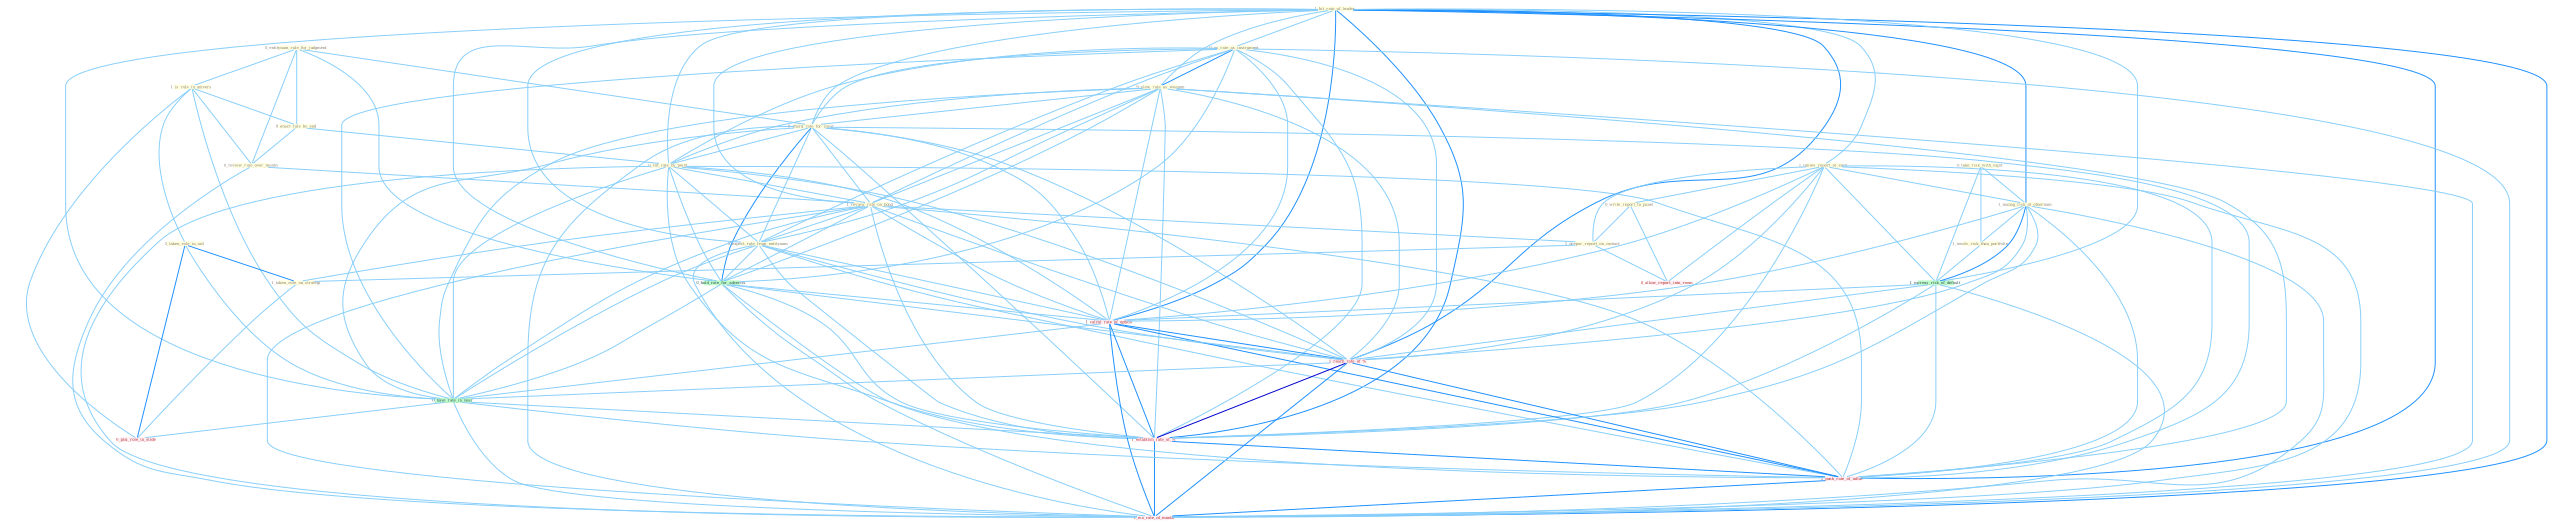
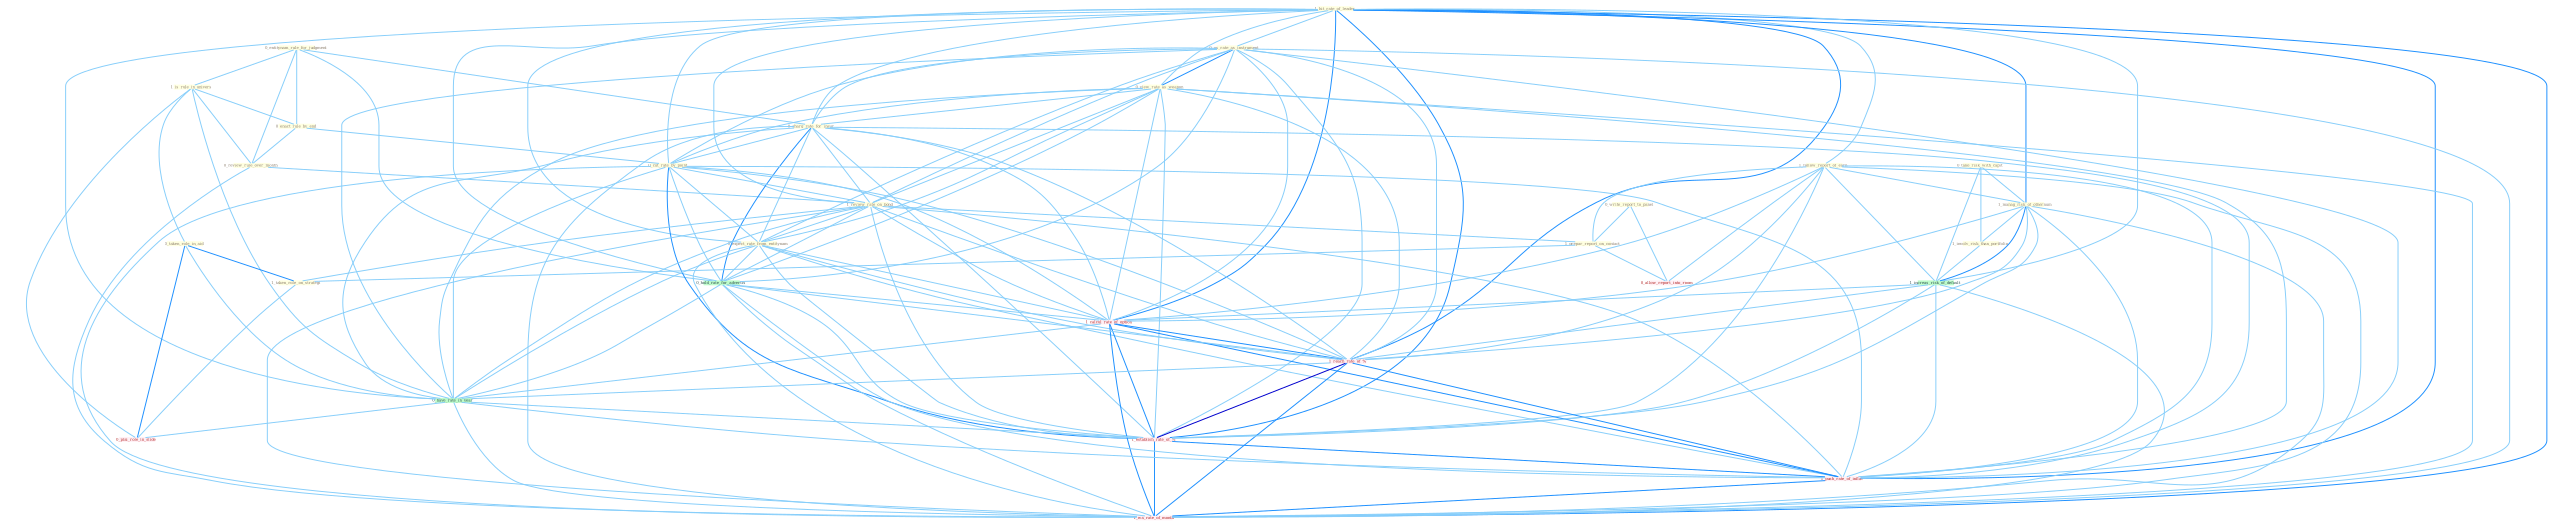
  graph {
    node [color="#ffffe0" fixedsize=true fontcolor="#8b7d6b" fontsize=4 shape=polygon style=filled]
    edge [color="#87cefa" w=1]
    "0_entitynam_rule_for_judgment " [height=.06 width=.5]
    "1_hit_rate_of_leader " [height=.06 width=.5]
    "0_take_risk_with_capit " [height=.06 width=.5]
    "1_is_rule_in_univers " [height=.06 width=.5]
    "0_us_rate_as_instrument " [height=.06 width=.5]
    "1_follow_report_of_earn " [height=.06 width=.5]
-   "0_view_rate_as_weapon " [height=.06 width=.5 label="9_view_rate_as_weapon"]
+   "0_view_rate_as_weapon " [height=.06 width=.5]
    "0_enact_rule_by_end " [height=.06 width=.5]
    "1_manag_risk_of_othernum " [height=.06 width=.5]
    "0_review_rule_over_month " [height=.06 width=.5]
    "0_charg_rate_for_insur " [height=.06 width=.5]
    "1_involv_risk_than_portfolio " [height=.06 width=.5]
    "0_cut_rate_by_point " [height=.06 width=.5]
    "1_review_rate_on_bond " [height=.06 width=.5]
    "0_taken_role_in_aid " [height=.06 width=.5]
    "0_write_report_to_panel " [height=.06 width=.5]
    "1_prepar_report_on_contact " [height=.06 width=.5]
    "1_taken_role_on_strategi " [height=.06 width=.5]
    "0_expect_rate_from_entitynam " [height=.06 width=.5]
    "0_allow_report_into_room " [color="#fff0f5" fontcolor="#b22222" height=.06 width=.5]
    "1_calcul_rate_of_option " [color="#fff0f5" fontcolor="#b22222" height=.06 width=.5]
    "1_reach_rate_of_% " [color="#fff0f5" fontcolor="#b22222" height=.06 width=.5]
    "1_establish_rate_of_% " [color="#fff0f5" fontcolor="#b22222" height=.06 width=.5]
    "0_plai_role_in_slide " [color="#fff0f5" fontcolor="#b22222" height=.06 width=.5]
    "1_push_rate_of_inflat " [color="#fff0f5" fontcolor="#b22222" height=.06 width=.5]
    "1_wa_rate_of_month " [color="#fff0f5" fontcolor="#b22222" height=.06 width=.5]
    "0_hold_rate_for_advertis " [color="#BDFCC9" fontcolor="#2f4f4f" height=.06 width=.5]
    "1_increas_risk_of_default " [color="#BDFCC9" fontcolor="#2f4f4f" height=.06 width=.5]
    "0_have_rate_in_year " [color="#BDFCC9" fontcolor="#2f4f4f" height=.06 width=.5]
    subgraph sub_1 {
      "0_entitynam_rule_for_judgment "
      "1_hit_rate_of_leader "
      "0_take_risk_with_capit "
      "1_is_rule_in_univers "
      "0_us_rate_as_instrument "
      "1_follow_report_of_earn "
      "0_view_rate_as_weapon "
      "0_enact_rule_by_end "
      "1_manag_risk_of_othernum "
      "0_review_rule_over_month "
      "0_charg_rate_for_insur "
      "1_involv_risk_than_portfolio "
      "0_cut_rate_by_point "
      "1_review_rate_on_bond "
      "0_taken_role_in_aid "
      "0_write_report_to_panel "
      "1_prepar_report_on_contact "
      "1_taken_role_on_strategi "
      "0_expect_rate_from_entitynam "
    }
    subgraph sub_2 {
      "0_allow_report_into_room "
      "1_calcul_rate_of_option "
      "1_reach_rate_of_% "
      "1_establish_rate_of_% "
      "0_plai_role_in_slide "
      "1_push_rate_of_inflat "
      "1_wa_rate_of_month "
    }
    "0_entitynam_rule_for_judgment " -- "1_is_rule_in_univers "
    "0_entitynam_rule_for_judgment " -- "0_enact_rule_by_end "
    "0_entitynam_rule_for_judgment " -- "0_review_rule_over_month "
    "0_entitynam_rule_for_judgment " -- "0_charg_rate_for_insur "
    "0_entitynam_rule_for_judgment " -- "0_hold_rate_for_advertis "
    "1_hit_rate_of_leader " -- "0_us_rate_as_instrument "
    "1_hit_rate_of_leader " -- "1_follow_report_of_earn "
    "1_hit_rate_of_leader " -- "0_view_rate_as_weapon "
    "1_hit_rate_of_leader " -- "1_manag_risk_of_othernum " [color="#1e90ff"]
    "1_hit_rate_of_leader " -- "0_charg_rate_for_insur "
    "1_hit_rate_of_leader " -- "0_cut_rate_by_point "
    "1_hit_rate_of_leader " -- "1_review_rate_on_bond "
    "1_hit_rate_of_leader " -- "0_expect_rate_from_entitynam "
    "1_hit_rate_of_leader " -- "1_calcul_rate_of_option " [color="#1e90ff" w=2]
    "1_hit_rate_of_leader " -- "1_reach_rate_of_% " [color="#1e90ff" w=2]
    "1_hit_rate_of_leader " -- "1_establish_rate_of_% " [color="#1e90ff" w=2]
    "1_hit_rate_of_leader " -- "1_push_rate_of_inflat " [color="#1e90ff" w=2]
    "1_hit_rate_of_leader " -- "1_wa_rate_of_month " [color="#1e90ff" w=2]
    "1_hit_rate_of_leader " -- "0_hold_rate_for_advertis "
    "1_hit_rate_of_leader " -- "1_increas_risk_of_default "
    "1_hit_rate_of_leader " -- "0_have_rate_in_year "
    "0_take_risk_with_capit " -- "1_manag_risk_of_othernum "
    "0_take_risk_with_capit " -- "1_involv_risk_than_portfolio "
    "0_take_risk_with_capit " -- "1_increas_risk_of_default "
    "1_is_rule_in_univers " -- "0_enact_rule_by_end "
    "1_is_rule_in_univers " -- "0_review_rule_over_month "
    "1_is_rule_in_univers " -- "0_taken_role_in_aid "
    "1_is_rule_in_univers " -- "0_plai_role_in_slide "
    "1_is_rule_in_univers " -- "0_have_rate_in_year "
    "0_us_rate_as_instrument " -- "0_view_rate_as_weapon " [color="#1e90ff" w=2]
    "0_us_rate_as_instrument " -- "0_charg_rate_for_insur "
    "0_us_rate_as_instrument " -- "0_cut_rate_by_point "
    "0_us_rate_as_instrument " -- "1_review_rate_on_bond "
    "0_us_rate_as_instrument " -- "0_expect_rate_from_entitynam "
    "0_us_rate_as_instrument " -- "1_calcul_rate_of_option "
    "0_us_rate_as_instrument " -- "1_reach_rate_of_% "
    "0_us_rate_as_instrument " -- "1_establish_rate_of_% "
+   "0_us_rate_as_instrument " -- "1_push_rate_of_inflat "
    "0_us_rate_as_instrument " -- "1_wa_rate_of_month "
    "0_us_rate_as_instrument " -- "0_hold_rate_for_advertis "
    "0_us_rate_as_instrument " -- "0_have_rate_in_year "
    "1_follow_report_of_earn " -- "1_manag_risk_of_othernum "
-   "1_follow_report_of_earn " -- "0_write_report_to_panel "
    "1_follow_report_of_earn " -- "1_prepar_report_on_contact "
    "1_follow_report_of_earn " -- "0_allow_report_into_room "
    "1_follow_report_of_earn " -- "1_calcul_rate_of_option "
    "1_follow_report_of_earn " -- "1_reach_rate_of_% "
    "1_follow_report_of_earn " -- "1_establish_rate_of_% "
    "1_follow_report_of_earn " -- "1_push_rate_of_inflat "
    "1_follow_report_of_earn " -- "1_wa_rate_of_month "
    "1_follow_report_of_earn " -- "1_increas_risk_of_default "
    "0_view_rate_as_weapon " -- "0_charg_rate_for_insur "
    "0_view_rate_as_weapon " -- "0_cut_rate_by_point "
    "0_view_rate_as_weapon " -- "1_review_rate_on_bond "
    "0_view_rate_as_weapon " -- "0_expect_rate_from_entitynam "
    "0_view_rate_as_weapon " -- "1_calcul_rate_of_option "
    "0_view_rate_as_weapon " -- "1_reach_rate_of_% "
    "0_view_rate_as_weapon " -- "1_establish_rate_of_% "
    "0_view_rate_as_weapon " -- "1_push_rate_of_inflat "
    "0_view_rate_as_weapon " -- "1_wa_rate_of_month "
    "0_view_rate_as_weapon " -- "0_hold_rate_for_advertis "
    "0_view_rate_as_weapon " -- "0_have_rate_in_year "
    "0_enact_rule_by_end " -- "0_review_rule_over_month "
    "0_enact_rule_by_end " -- "0_cut_rate_by_point "
    "1_manag_risk_of_othernum " -- "1_involv_risk_than_portfolio "
    "1_manag_risk_of_othernum " -- "1_calcul_rate_of_option "
    "1_manag_risk_of_othernum " -- "1_reach_rate_of_% "
    "1_manag_risk_of_othernum " -- "1_establish_rate_of_% "
    "1_manag_risk_of_othernum " -- "1_push_rate_of_inflat "
    "1_manag_risk_of_othernum " -- "1_wa_rate_of_month "
    "1_manag_risk_of_othernum " -- "1_increas_risk_of_default " [color="#1e90ff" w=2]
    "0_review_rule_over_month " -- "1_review_rate_on_bond "
    "0_review_rule_over_month " -- "1_wa_rate_of_month "
    "0_charg_rate_for_insur " -- "0_cut_rate_by_point "
    "0_charg_rate_for_insur " -- "1_review_rate_on_bond "
    "0_charg_rate_for_insur " -- "0_expect_rate_from_entitynam "
    "0_charg_rate_for_insur " -- "1_calcul_rate_of_option "
    "0_charg_rate_for_insur " -- "1_reach_rate_of_% "
    "0_charg_rate_for_insur " -- "1_establish_rate_of_% "
    "0_charg_rate_for_insur " -- "1_push_rate_of_inflat "
    "0_charg_rate_for_insur " -- "1_wa_rate_of_month "
    "0_charg_rate_for_insur " -- "0_hold_rate_for_advertis " [color="#1e90ff" w=2]
    "0_charg_rate_for_insur " -- "0_have_rate_in_year "
    "1_involv_risk_than_portfolio " -- "1_increas_risk_of_default "
    "0_cut_rate_by_point " -- "1_review_rate_on_bond "
    "0_cut_rate_by_point " -- "0_expect_rate_from_entitynam "
    "0_cut_rate_by_point " -- "1_calcul_rate_of_option "
    "0_cut_rate_by_point " -- "1_reach_rate_of_% "
-   "0_cut_rate_by_point " -- "1_establish_rate_of_% "
+   "0_cut_rate_by_point " -- "1_establish_rate_of_% " [color="#1e90ff"]
    "0_cut_rate_by_point " -- "1_push_rate_of_inflat "
    "0_cut_rate_by_point " -- "1_wa_rate_of_month "
    "0_cut_rate_by_point " -- "0_hold_rate_for_advertis "
    "0_cut_rate_by_point " -- "0_have_rate_in_year "
    "1_review_rate_on_bond " -- "1_prepar_report_on_contact "
    "1_review_rate_on_bond " -- "1_taken_role_on_strategi "
    "1_review_rate_on_bond " -- "0_expect_rate_from_entitynam "
    "1_review_rate_on_bond " -- "1_calcul_rate_of_option "
    "1_review_rate_on_bond " -- "1_reach_rate_of_% "
    "1_review_rate_on_bond " -- "1_establish_rate_of_% "
    "1_review_rate_on_bond " -- "1_push_rate_of_inflat "
    "1_review_rate_on_bond " -- "1_wa_rate_of_month "
    "1_review_rate_on_bond " -- "0_hold_rate_for_advertis "
    "1_review_rate_on_bond " -- "0_have_rate_in_year "
    "0_taken_role_in_aid " -- "1_taken_role_on_strategi " [color="#1e90ff" w=2]
    "0_taken_role_in_aid " -- "0_plai_role_in_slide " [color="#1e90ff" w=2]
    "0_taken_role_in_aid " -- "0_have_rate_in_year "
    "0_write_report_to_panel " -- "1_prepar_report_on_contact "
    "0_write_report_to_panel " -- "0_allow_report_into_room "
    "1_prepar_report_on_contact " -- "1_taken_role_on_strategi "
    "1_prepar_report_on_contact " -- "0_allow_report_into_room "
    "1_taken_role_on_strategi " -- "0_plai_role_in_slide "
    "0_expect_rate_from_entitynam " -- "1_calcul_rate_of_option "
    "0_expect_rate_from_entitynam " -- "1_reach_rate_of_% "
    "0_expect_rate_from_entitynam " -- "1_establish_rate_of_% "
    "0_expect_rate_from_entitynam " -- "1_push_rate_of_inflat "
    "0_expect_rate_from_entitynam " -- "1_wa_rate_of_month "
    "0_expect_rate_from_entitynam " -- "0_hold_rate_for_advertis "
    "0_expect_rate_from_entitynam " -- "0_have_rate_in_year "
    "1_calcul_rate_of_option " -- "1_reach_rate_of_% " [color="#1e90ff" w=2]
    "1_calcul_rate_of_option " -- "1_establish_rate_of_% " [color="#1e90ff" w=2]
    "1_calcul_rate_of_option " -- "1_push_rate_of_inflat " [color="#1e90ff" w=2]
    "1_calcul_rate_of_option " -- "1_wa_rate_of_month " [color="#1e90ff" w=2]
    "1_calcul_rate_of_option " -- "0_have_rate_in_year "
    "1_reach_rate_of_% " -- "1_establish_rate_of_% " [color="#0000cd" w=3]
    "1_reach_rate_of_% " -- "1_push_rate_of_inflat " [color="#1e90ff" w=2]
    "1_reach_rate_of_% " -- "1_wa_rate_of_month " [color="#1e90ff" w=2]
    "1_reach_rate_of_% " -- "0_have_rate_in_year "
    "1_establish_rate_of_% " -- "1_push_rate_of_inflat " [color="#1e90ff" w=2]
    "1_establish_rate_of_% " -- "1_wa_rate_of_month " [color="#1e90ff" w=2]
    "1_push_rate_of_inflat " -- "1_wa_rate_of_month " [color="#1e90ff" w=2]
    "0_hold_rate_for_advertis " -- "1_calcul_rate_of_option "
    "0_hold_rate_for_advertis " -- "1_reach_rate_of_% "
    "0_hold_rate_for_advertis " -- "1_establish_rate_of_% "
    "0_hold_rate_for_advertis " -- "1_push_rate_of_inflat "
    "0_hold_rate_for_advertis " -- "1_wa_rate_of_month "
    "0_hold_rate_for_advertis " -- "0_have_rate_in_year "
    "1_increas_risk_of_default " -- "1_calcul_rate_of_option "
    "1_increas_risk_of_default " -- "1_reach_rate_of_% "
    "1_increas_risk_of_default " -- "1_establish_rate_of_% "
    "1_increas_risk_of_default " -- "1_push_rate_of_inflat "
    "1_increas_risk_of_default " -- "1_wa_rate_of_month "
    "0_have_rate_in_year " -- "1_establish_rate_of_% "
    "0_have_rate_in_year " -- "0_plai_role_in_slide "
    "0_have_rate_in_year " -- "1_push_rate_of_inflat "
    "0_have_rate_in_year " -- "1_wa_rate_of_month "
  }
